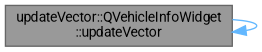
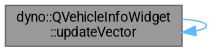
  digraph {
    rankdir=TB
    fontname=Roboto
-   n1 [color=gray40 fillcolor=grey60 fontcolor=black fontname=Roboto fontsize=10 height=0.2 label="updateVector::QVehicleInfoWidget\l::updateVector" shape=box style=filled width=0.4]
+   n1 [color=gray40 fillcolor=grey60 fontcolor=black fontname=Roboto fontsize=10 height=0.2 label="dyno::QVehicleInfoWidget\l::updateVector" shape=box style=filled width=0.4]
    n1 -> n1 [color=steelblue1 fontname=Roboto fontsize=10 labelfontname=Helvetica labelfontsize=10 style=solid]
  }
